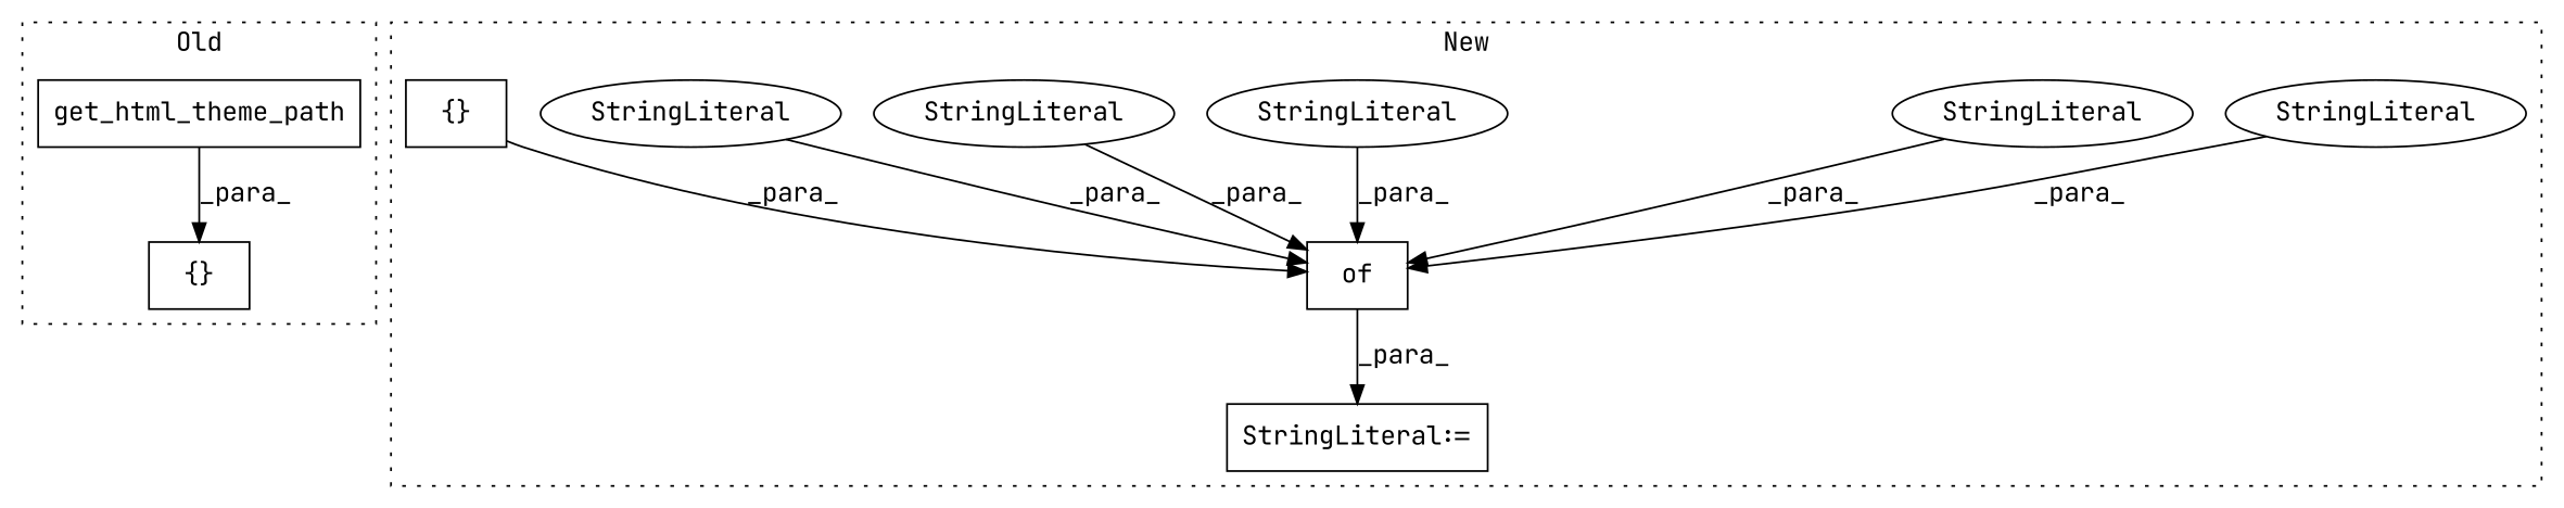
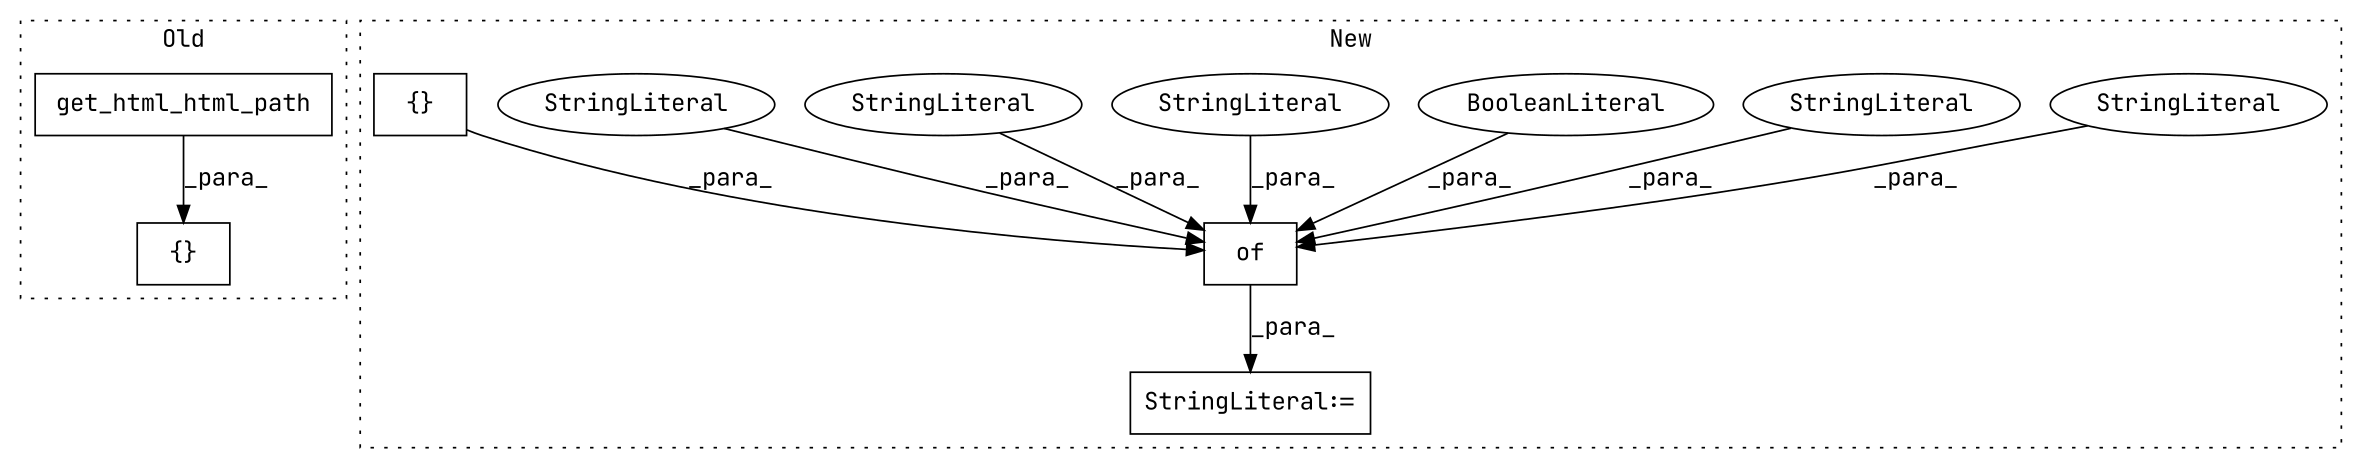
  digraph {
    fontname="JetBrains Mono"
    node [a=45 fontname="JetBrains Mono" l=14 shape=ellipse]
    edge [fontname="JetBrains Mono"]
-   n1 [a=32 l=21 label=get_html_theme_path s=2432 shape=box]
+   n1 [a=32 l=21 label=get_html_html_path s=2432 shape=box]
    n2 [a=4 l="1,1" label="{}" s="2414,2453" shape=box]
    n3 [a=32 l="3,1" label=of s="2298,2887" shape=box]
    n4 [a=7 l=1 label="StringLiteral:=" s=2293 shape=box]
    n5 [l=13 label=StringLiteral s=2339]
    n6 [label=StringLiteral s=2783]
+   n7 [a=9 l=4 label=BooleanLiteral s=2842]
    n8 [label=StringLiteral s=2803]
    n9 [label=StringLiteral s=2353]
    n10 [l=18 label=StringLiteral s=2823]
    n11 [a=4 l="6,2" label="{}" s="2377,2780" shape=box]
    subgraph cluster_1 {
      label=Old
      style=dotted
      n1
      n2
    }
    subgraph cluster_2 {
      label=New
      style=dotted
      n3
      n4
      n5
      n6
+     n7
      n8
      n9
      n10
      n11
    }
    n1 -> n2 [label=_para_]
    n3 -> n4 [label=_para_]
    n5 -> n3 [label=_para_]
    n6 -> n3 [label=_para_]
+   n7 -> n3 [label=_para_]
    n8 -> n3 [label=_para_]
    n9 -> n3 [label=_para_]
    n10 -> n3 [label=_para_]
    n11 -> n3 [label=_para_]
  }
